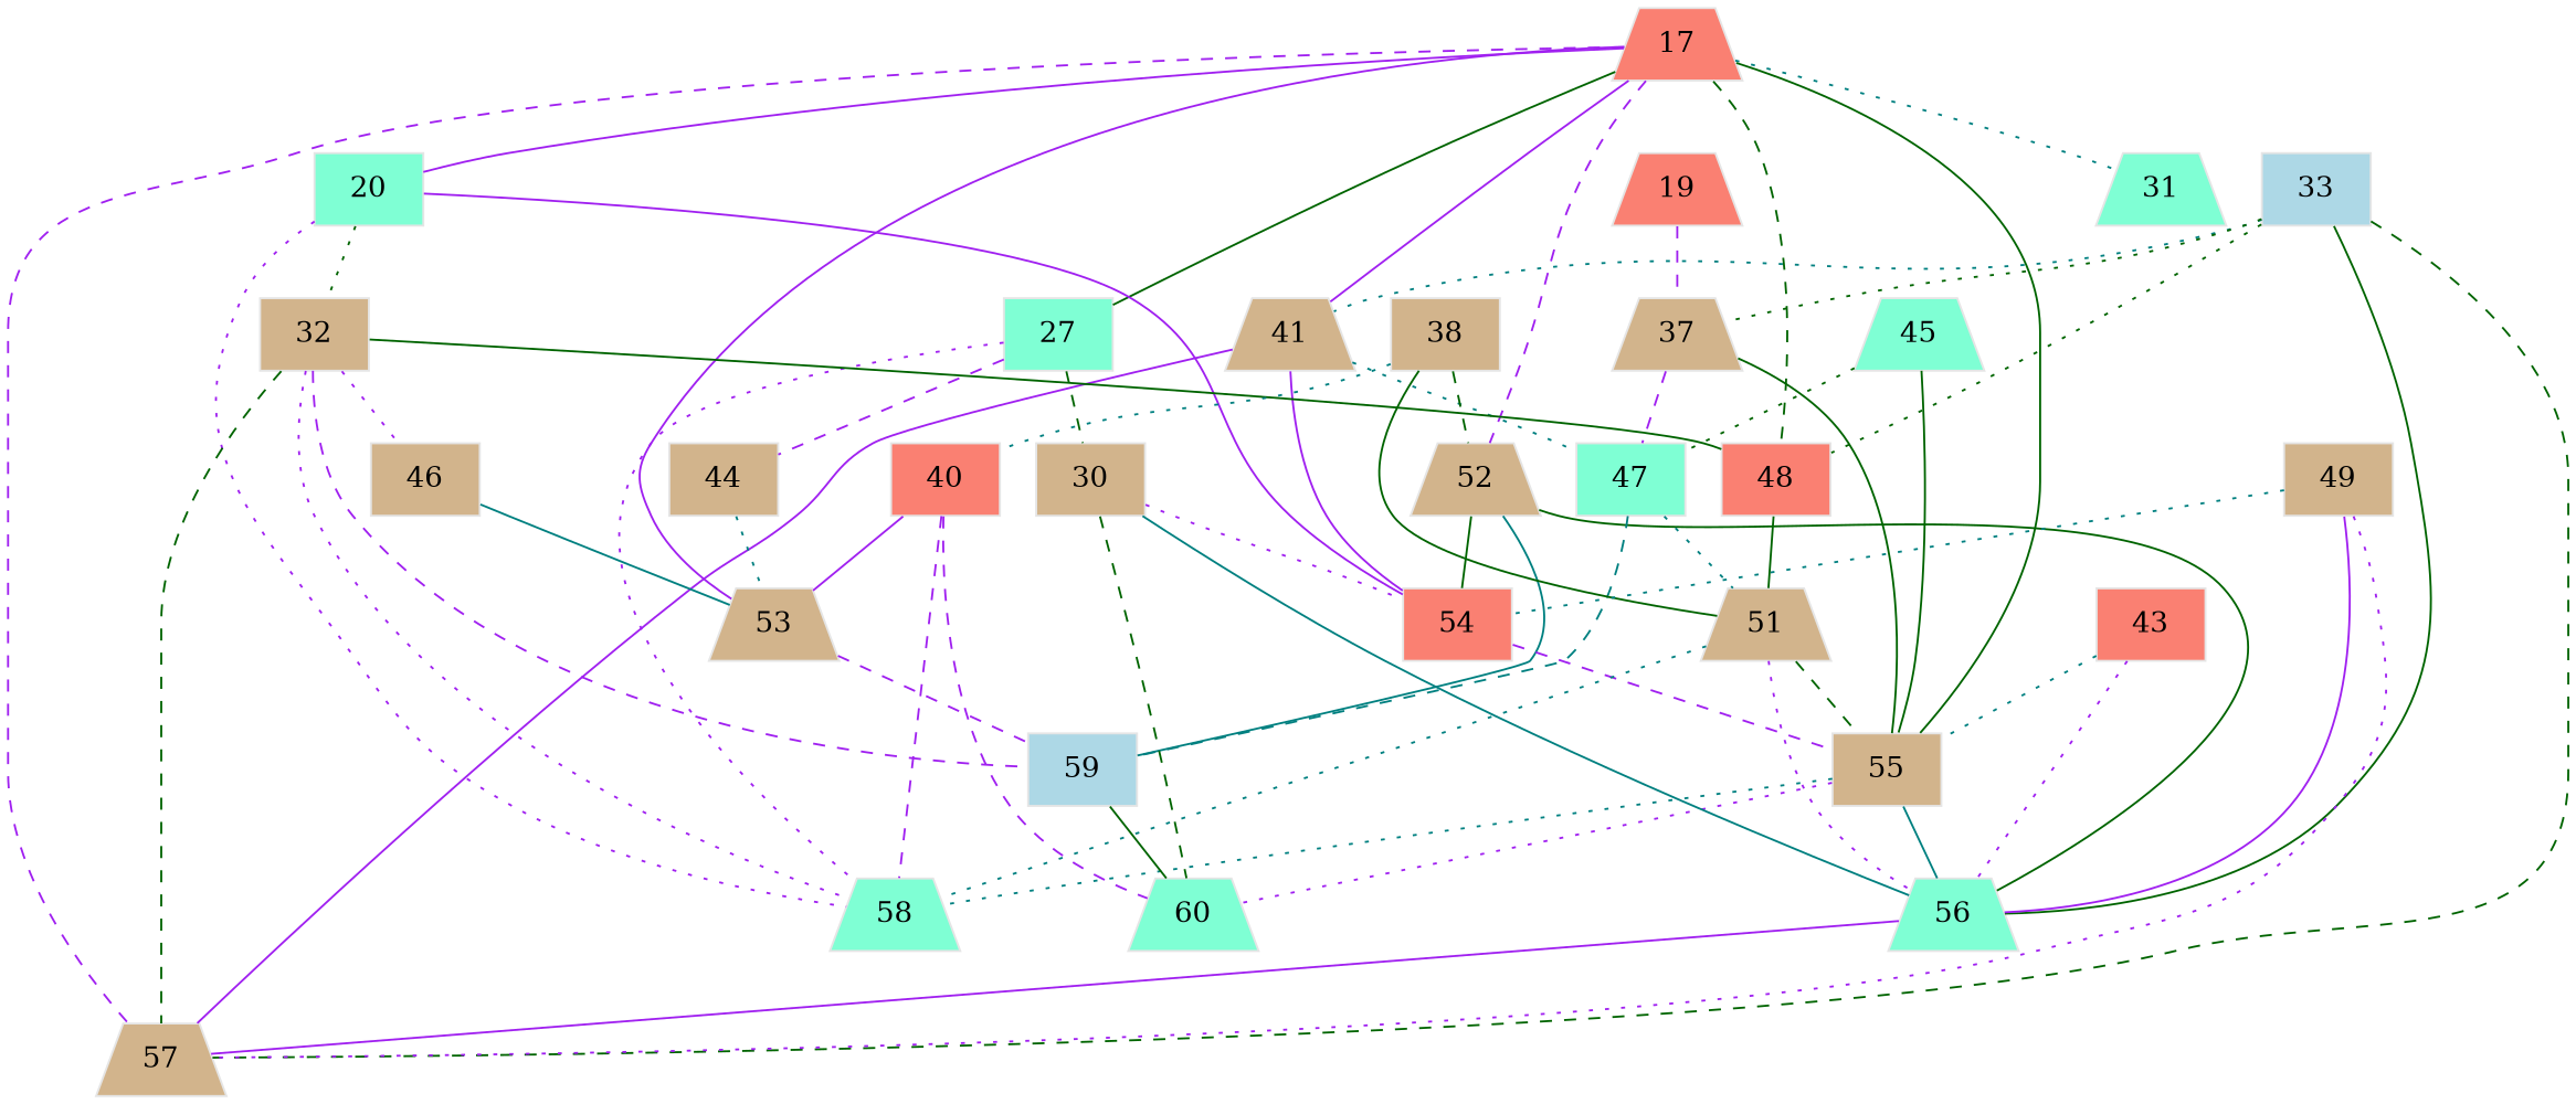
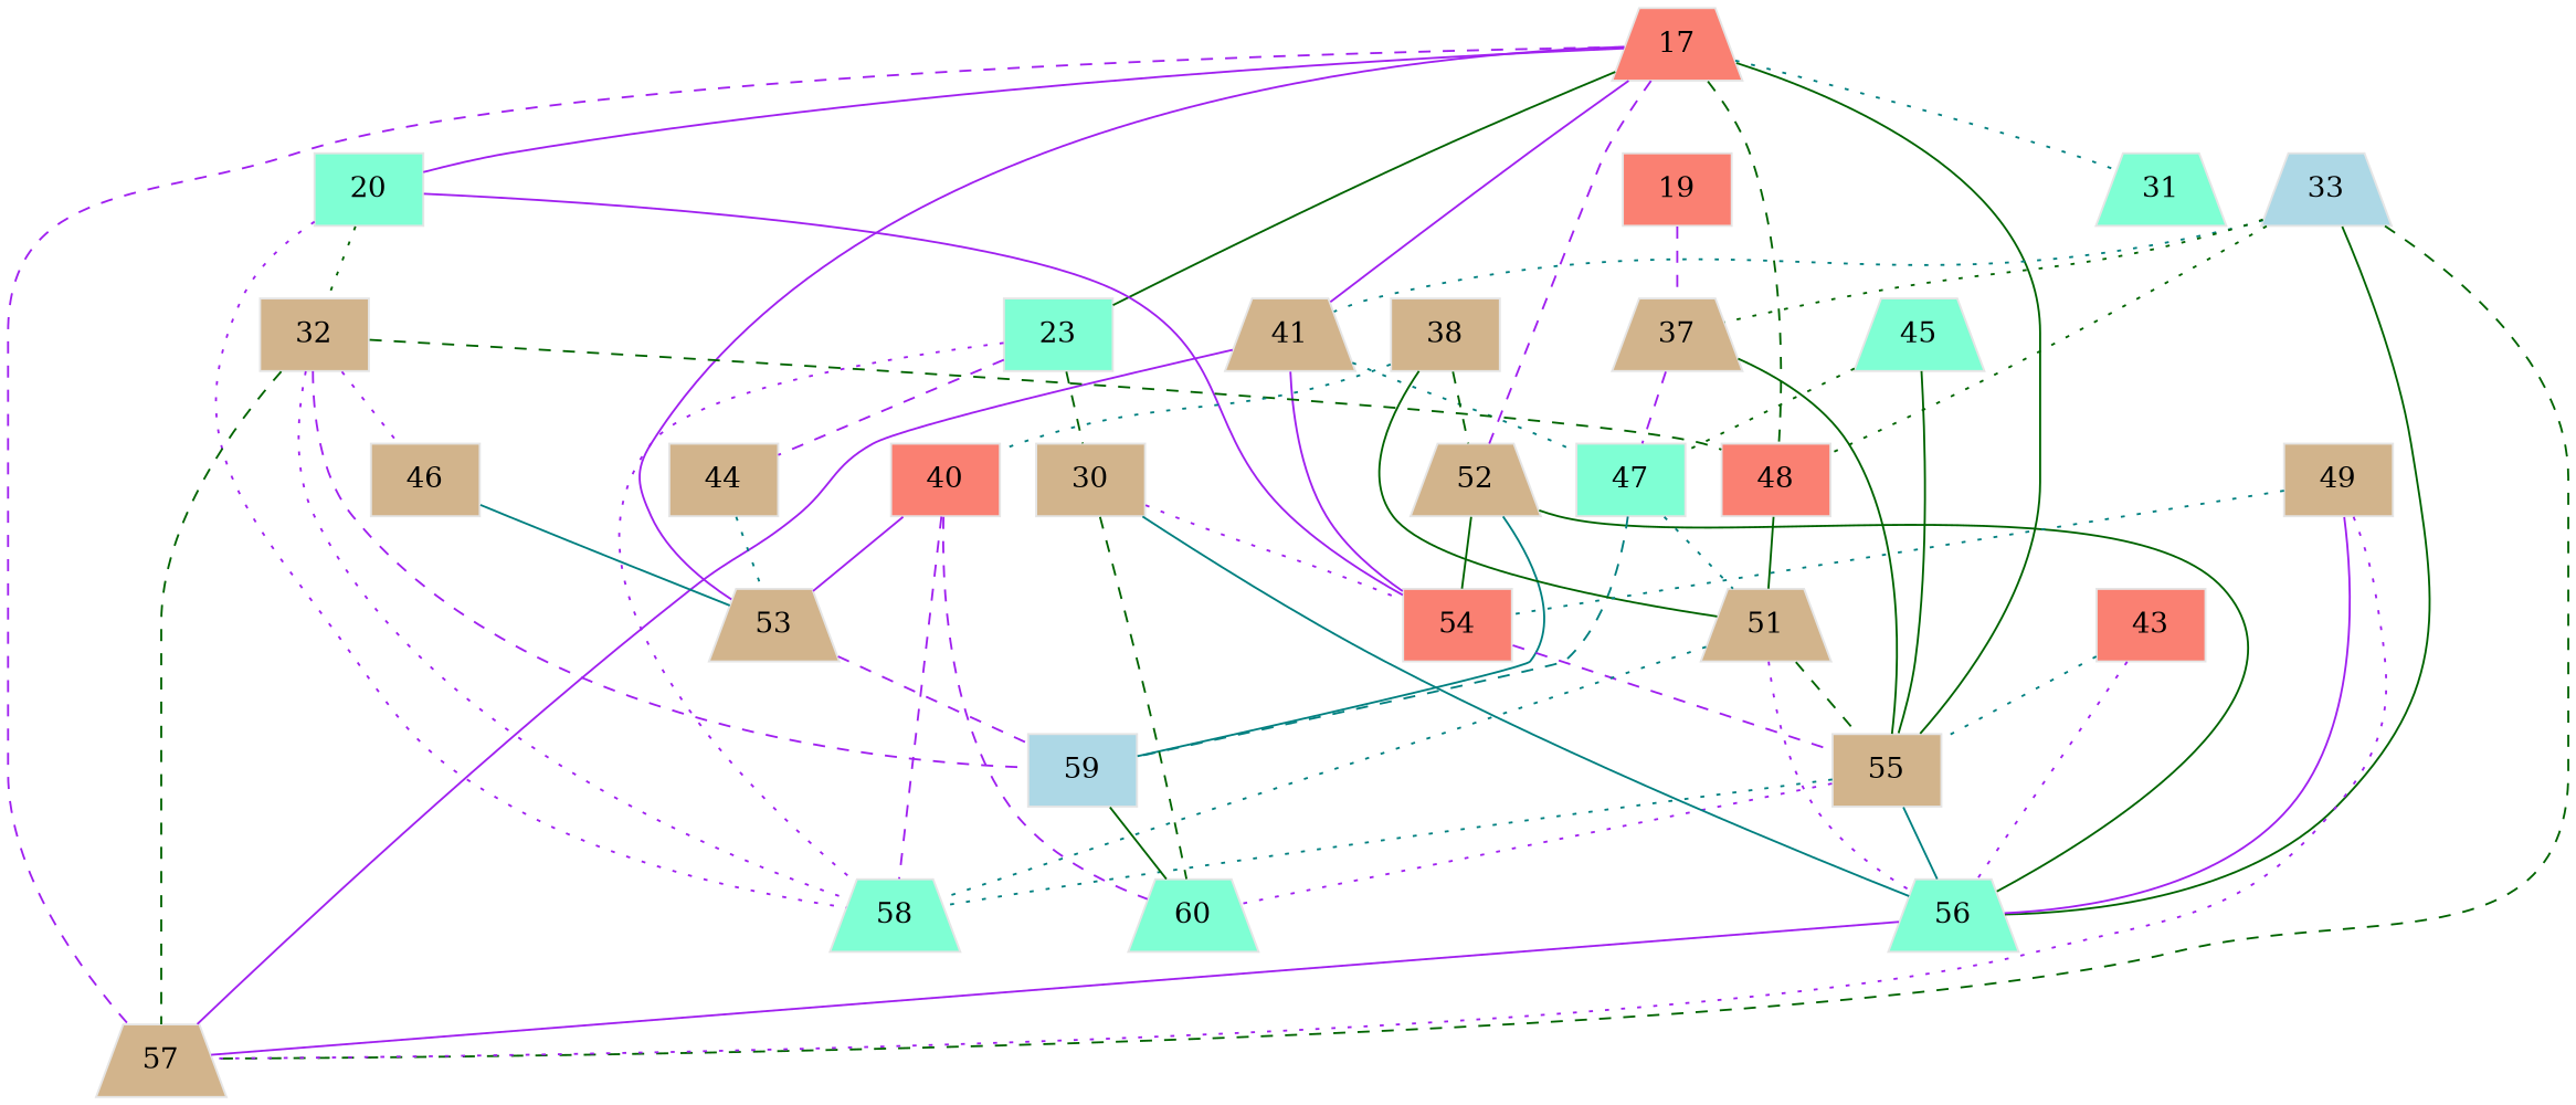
  graph {
    fontname="DejaVu Serif"
    node [color=gray90 fillcolor=tan fontname="DejaVu Serif" shape=box style=filled]
    edge [color=purple fontname="DejaVu Serif" style=solid]
    17 [fillcolor=salmon shape=trapezium super="+3"]
    20 [fillcolor=aquamarine super="+13"]
-   27 [fillcolor=aquamarine super="+9"]
+   27 [fillcolor=aquamarine super="+9" label=23]
    31 [fillcolor=aquamarine shape=trapezium]
    41 [shape=trapezium super="+4"]
    48 [fillcolor=salmon super="+35"]
    52 [shape=trapezium super="+34"]
    53 [shape=trapezium super="+14"]
    55 [super="+1+16+42"]
    57 [shape=trapezium super="+26+12"]
    32 [super="+18"]
    54 [fillcolor=salmon super="+36"]
    58 [fillcolor=aquamarine shape=trapezium super="+28+25"]
    30
    44
    47 [fillcolor=aquamarine super="+22"]
    51 [shape=trapezium super="+21"]
    56 [fillcolor=aquamarine shape=trapezium super="+29"]
    59 [fillcolor=lightblue]
    60 [fillcolor=aquamarine shape=trapezium super="+11"]
    37 [shape=trapezium super="+10"]
-   19 [fillcolor=salmon shape=trapezium]
+   19 [fillcolor=salmon]
    46 [super="+23"]
-   33 [fillcolor=lightblue super="+8"]
+   33 [fillcolor=lightblue shape=trapezium super="+8"]
    40 [fillcolor=salmon super="+5"]
    38
    43 [fillcolor=salmon]
    45 [fillcolor=aquamarine shape=trapezium]
    49
    17 -- 20
    17 -- 27 [color=darkgreen]
    17 -- 31 [color=teal style=dotted weight=2]
    17 -- 41
    17 -- 48 [color=darkgreen style=dashed weight=2]
    17 -- 52 [style=dashed]
    17 -- 53
    17 -- 55 [color=darkgreen weight=3]
    17 -- 57 [style=dashed weight=2]
    20 -- 32 [color=darkgreen style=dotted]
    20 -- 54
    20 -- 58 [style=dotted]
    27 -- 58 [style=dotted]
    27 -- 30 [color=darkgreen style=dashed weight=2]
    27 -- 44 [style=dashed]
    41 -- 57
    41 -- 54
    41 -- 47 [color=teal style=dotted]
    48 -- 51 [color=darkgreen]
    52 -- 54 [color=darkgreen weight=2]
    52 -- 56 [color=darkgreen weight=2]
    52 -- 59 [color=teal]
    53 -- 59 [style=dashed]
    55 -- 58 [color=teal style=dotted weight=2]
    55 -- 56 [color=teal]
    55 -- 60 [style=dotted weight=2]
-   32 -- 48 [color=darkgreen]
+   32 -- 48 [color=darkgreen style=dashed]
    32 -- 57 [color=darkgreen style=dashed weight=3]
    32 -- 58 [style=dotted]
    32 -- 59 [style=dashed]
    32 -- 46 [style=dotted weight=2]
    54 -- 55 [style=dashed weight=2]
    30 -- 54 [style=dotted]
    30 -- 56 [color=teal weight=2]
    30 -- 60 [color=darkgreen style=dashed]
    44 -- 53 [color=teal style=dotted]
    47 -- 51 [color=teal style=dotted]
    47 -- 59 [color=teal style=dashed]
    51 -- 55 [color=darkgreen style=dashed]
    51 -- 58 [color=teal style=dotted]
    51 -- 56 [style=dotted]
    56 -- 57
    59 -- 60 [color=darkgreen]
    37 -- 55 [color=darkgreen weight=2]
    37 -- 47 [style=dashed]
    19 -- 37 [style=dashed weight=2]
    46 -- 53 [color=teal]
    33 -- 41 [color=teal style=dotted]
    33 -- 48 [color=darkgreen style=dotted]
    33 -- 57 [color=darkgreen style=dashed]
    33 -- 56 [color=darkgreen]
    33 -- 37 [color=darkgreen style=dotted]
    40 -- 53
    40 -- 58 [style=dashed weight=3]
    40 -- 60 [style=dashed]
    38 -- 52 [color=darkgreen style=dashed]
    38 -- 51 [color=darkgreen]
    38 -- 40 [color=teal style=dotted]
    43 -- 55 [color=teal style=dotted]
    43 -- 56 [style=dotted]
    45 -- 55 [color=darkgreen]
    45 -- 47 [color=darkgreen style=dotted]
    49 -- 57 [style=dotted]
    49 -- 54 [color=teal style=dotted]
    49 -- 56
  }
